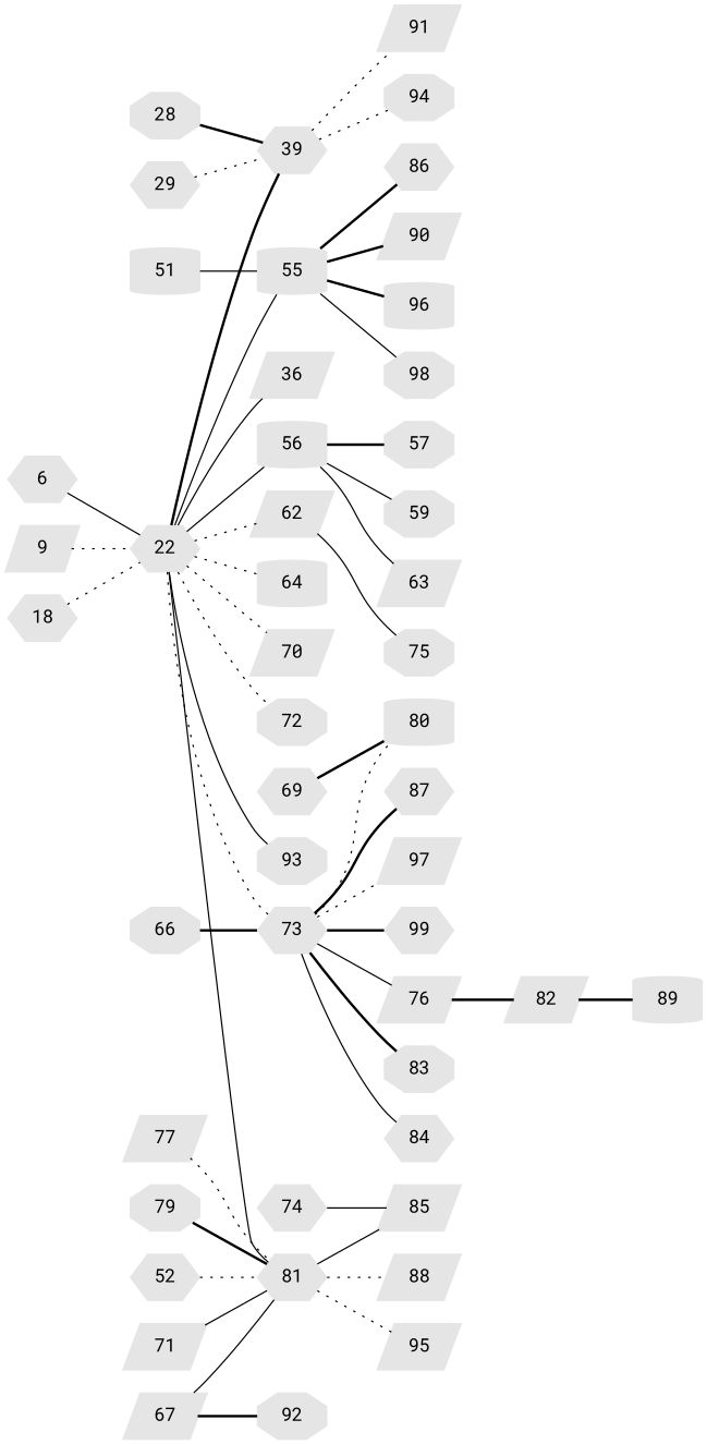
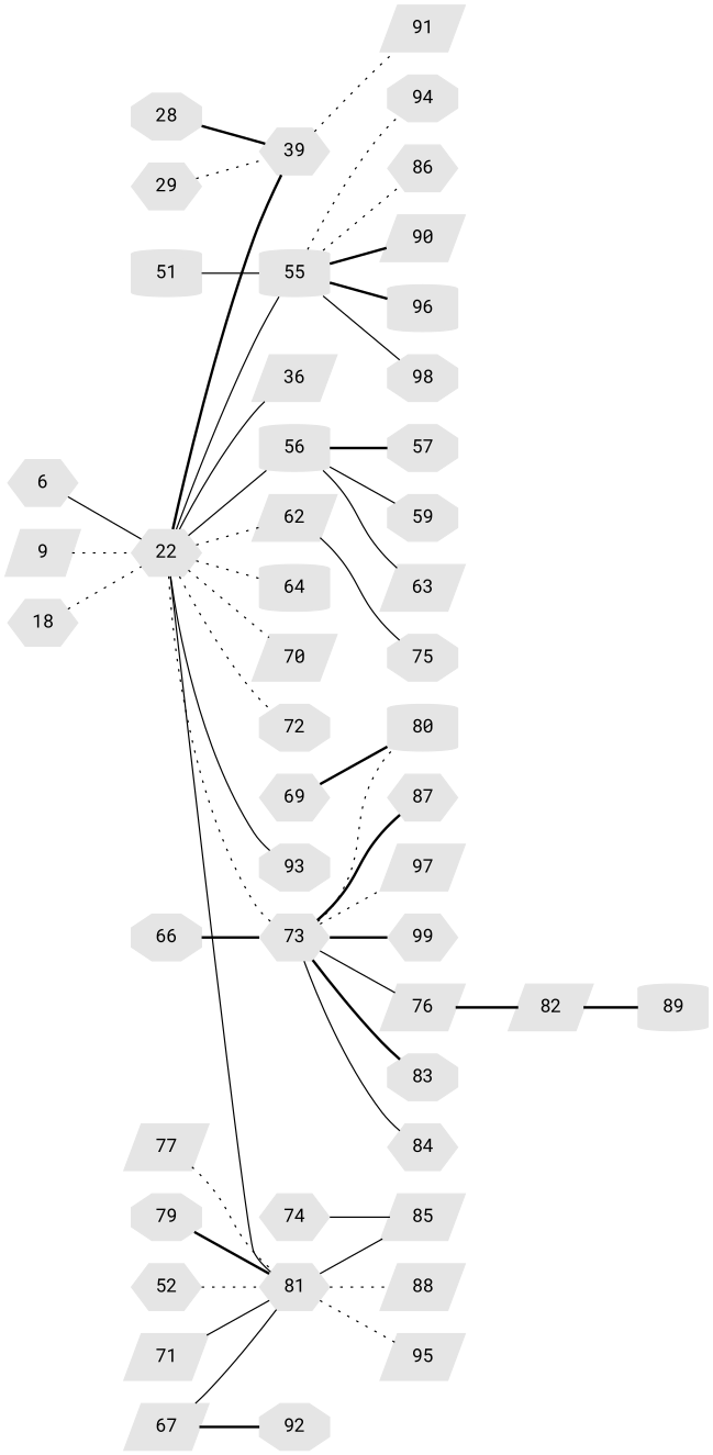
  graph {
    fontname="Roboto Mono"
    rankdir=LR
    node [color=gray90 fontname="Roboto Mono" shape=parallelogram style=filled]
    edge [fontname="Roboto Mono" style=solid]
    22 [shape=hexagon super="+3"]
    36 [super="+35"]
    39 [shape=hexagon super="+16"]
    55 [shape=cylinder super="+32+49"]
    56 [shape=cylinder super="+8+33+38"]
    62
    64 [shape=cylinder]
    70
    72 [shape=octagon super="+4+34+47"]
    73 [shape=hexagon super="+12+13+60+54+1+27+43"]
    81 [shape=hexagon super="+78+68"]
    93 [shape=octagon]
    6 [shape=hexagon]
    9
    18 [shape=hexagon]
    91 [super="+42"]
    86 [shape=hexagon]
    90
    94 [shape=octagon]
    96 [shape=cylinder]
    98 [shape=octagon]
    57 [shape=octagon]
    59 [shape=octagon]
    63
    75 [shape=octagon]
    80 [shape=cylinder super="+44+65+58"]
    76
    83 [shape=octagon]
    84 [shape=hexagon]
    87 [shape=hexagon]
    97
    99 [shape=hexagon]
    85
    88
    95
    28 [shape=octagon]
    29 [shape=hexagon]
    51 [shape=cylinder]
    52 [shape=hexagon]
    66 [shape=octagon]
    67
    92 [shape=octagon]
    69 [shape=hexagon]
    71
    82
    74 [shape=hexagon]
    89 [shape=cylinder]
    77
    79 [shape=octagon]
    22 -- 36
    22 -- 39 [style=bold weight=2]
    22 -- 55
    22 -- 56
    22 -- 62 [style=dotted]
    22 -- 64 [style=dotted]
    22 -- 70 [style=dotted]
    22 -- 72 [style=dotted]
    22 -- 73 [style=dotted]
    22 -- 81
    22 -- 93
    39 -- 91 [style=dotted]
-   55 -- 86 [style=bold]
+   55 -- 86 [style=dotted]
    55 -- 90 [style=bold]
-   39 -- 94 [style=dotted]
+   55 -- 94 [style=dotted]
    55 -- 96 [style=bold]
    55 -- 98
    56 -- 57 [style=bold]
    56 -- 59
    56 -- 63
    62 -- 75
    73 -- 80 [style=dotted]
    73 -- 76
    73 -- 83 [style=bold]
    73 -- 84
    73 -- 87 [style=bold]
    73 -- 97 [style=dotted]
    73 -- 99 [style=bold]
    81 -- 85
    81 -- 88 [style=dotted]
    81 -- 95 [style=dotted]
    6 -- 22
    9 -- 22 [style=dotted]
    18 -- 22 [style=dotted]
    76 -- 82 [style=bold]
    28 -- 39 [style=bold]
    29 -- 39 [style=dotted]
    51 -- 55
    52 -- 81 [style=dotted]
    66 -- 73 [style=bold]
    67 -- 81
    67 -- 92 [style=bold]
    69 -- 80 [style=bold]
    71 -- 81
    82 -- 89 [style=bold]
    74 -- 85
    77 -- 81 [style=dotted]
    79 -- 81 [style=bold]
  }
